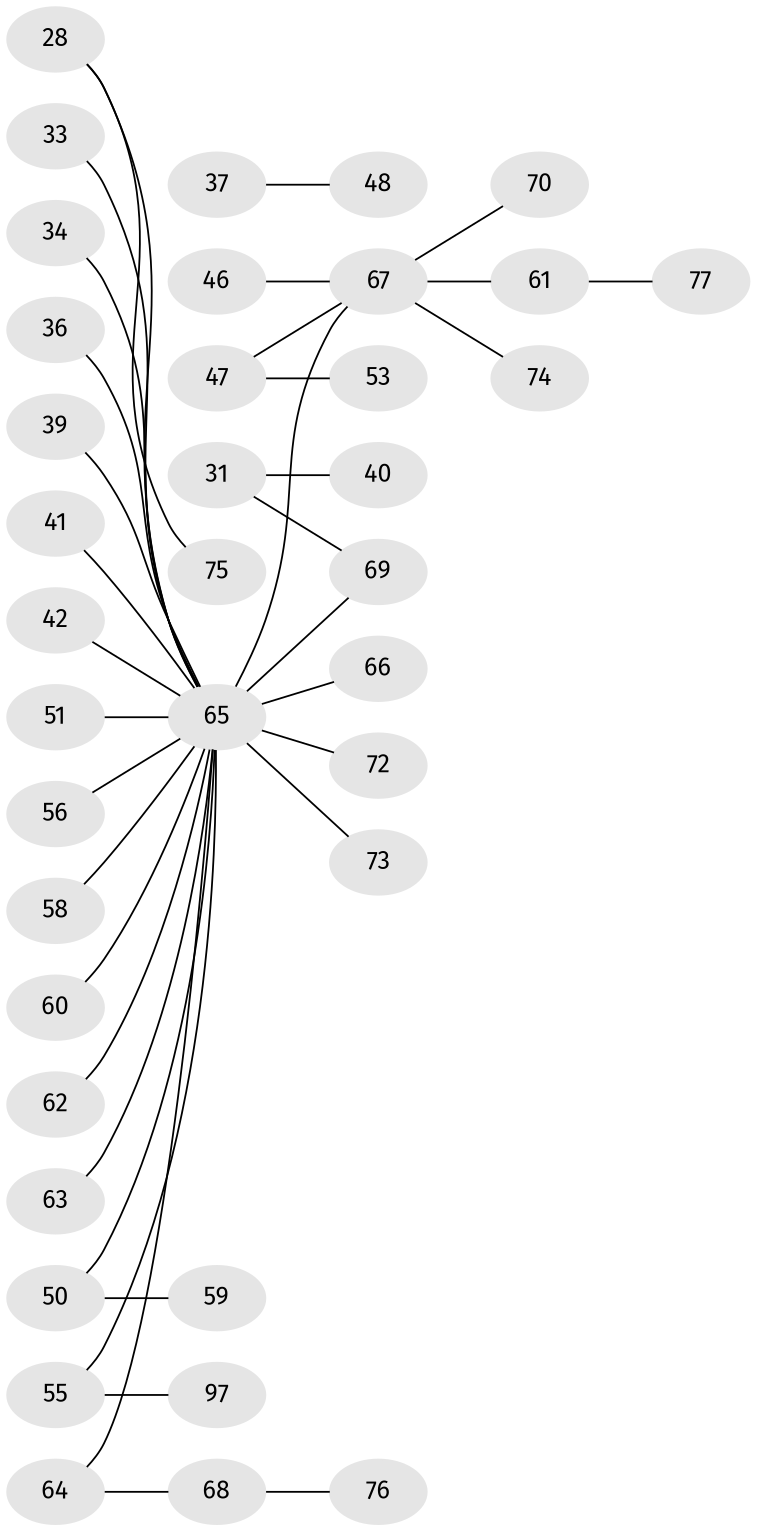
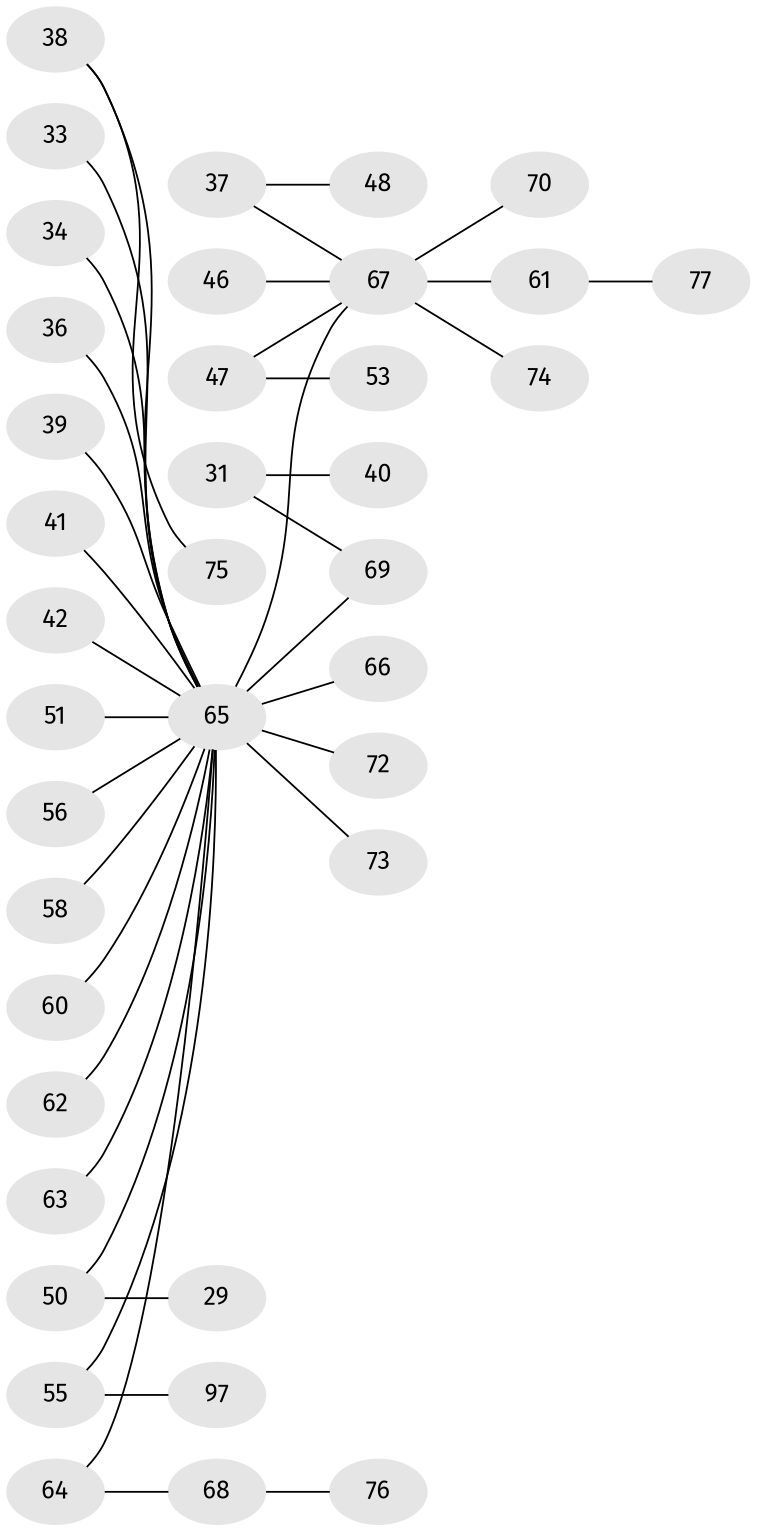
  graph {
    fontname="Fira Sans"
    rankdir=LR
    node [color=gray90 fontname="Fira Sans" style=filled]
    edge [fontname="Fira Sans"]
    31
    40
    69 [super="+28"]
    65 [super="+26+61+32"]
    67 [super="+44+16"]
    66
    72
    73
    33
    34
    36 [super="+19"]
    37
    48
    70
    n15 [label=61]
    74
-   38 [label=28]
+   38
    75
    39
    41
    42
    46
    47
    53
    50
-   59
+   59 [label=29]
    51 [super="+25"]
    55
    n29 [label=97]
    56
    58 [super="+24"]
    60
    62
    63
    64 [super="+11+45+43+49+54+52"]
    68
    76
    77
    31 -- 40
    31 -- 69
    65 -- 69
    65 -- 67
    65 -- 66
    65 -- 72
    65 -- 73
    67 -- 70
    67 -- n15
    67 -- 74
    33 -- 65
    34 -- 65
    36 -- 65
+   37 -- 67
    37 -- 48
    n15 -- 77
    38 -- 65
    38 -- 75
    39 -- 65
    41 -- 65
    42 -- 65
    46 -- 67
    47 -- 67
    47 -- 53
    50 -- 65
    50 -- 59
    51 -- 65
    55 -- 65
    55 -- n29
    56 -- 65
    58 -- 65
    60 -- 65
    62 -- 65
    63 -- 65
    64 -- 65
    64 -- 68
    68 -- 76
  }
